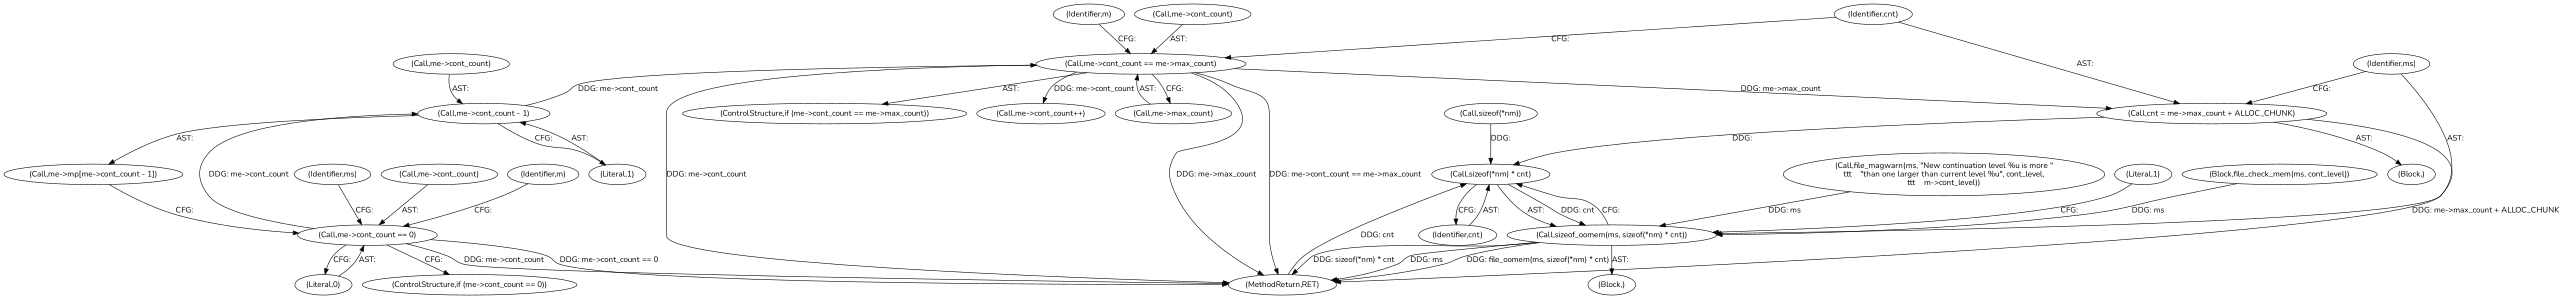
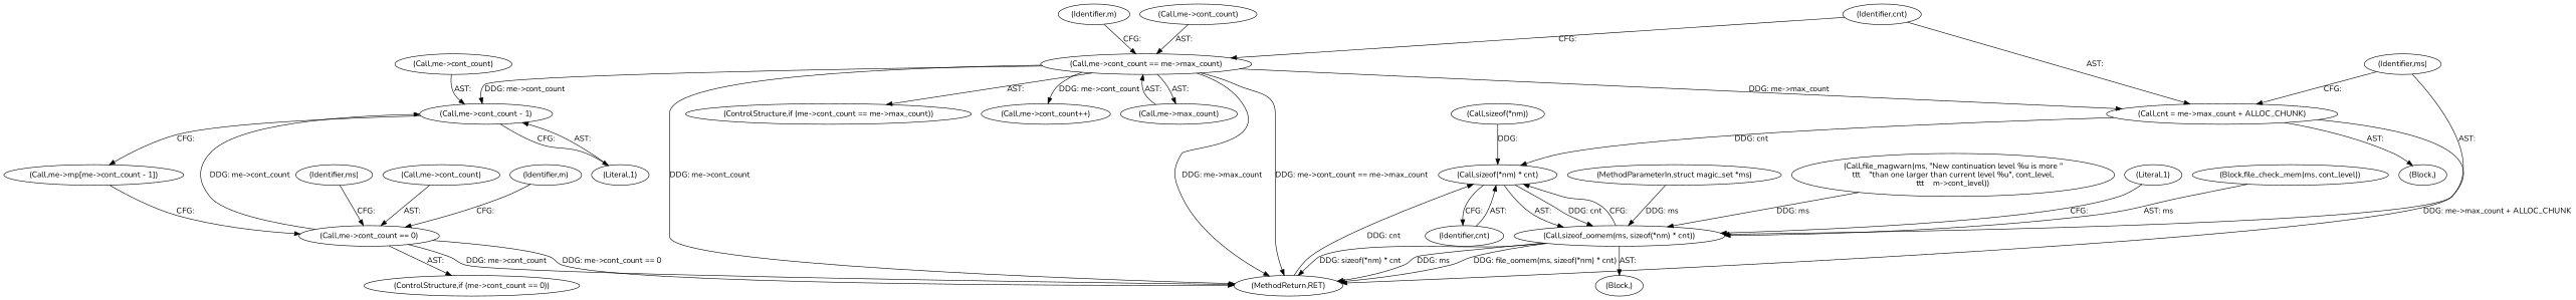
  digraph {
    fontname=Nunito
    node [fontname=Nunito]
    edge [fontname=Nunito]
    n1 [label="(Call,cnt = me->max_count + ALLOC_CHUNK)"]
    n2 [label="(Call,sizeof(*nm) * cnt)"]
    n3 [label="(MethodReturn,RET)"]
    n4 [label="(Block,)"]
    n5 [label="(Call,sizeof_oomem(ms, sizeof(*nm) * cnt))"]
    n6 [label="(Identifier,cnt)"]
    n7 [label="(Call,me->cont_count == me->max_count)"]
    n8 [label="(ControlStructure,if (me->cont_count == me->max_count))"]
    n9 [label="(Call,me->cont_count++)"]
    n10 [label="(Call,me->max_count)"]
    n11 [label="(Call,me->cont_count - 1)"]
    n12 [label="(Call,me->mp[me->cont_count - 1])"]
    n13 [label="(Literal,1)"]
    n14 [label="(Call,me->cont_count == 0)"]
-   n15 [label="(Literal,0)"]
    n16 [label="(ControlStructure,if (me->cont_count == 0))"]
    n17 [label="(Block,)"]
+   n18 [label="(MethodParameterIn,struct magic_set *ms)"]
    n19 [label="(Call,file_magwarn(ms, \"New continuation level %u is more \"\n\t\t\t    \"than one larger than current level %u\", cont_level,\n\t\t\t    m->cont_level))"]
    n20 [label="(Literal,1)"]
    n21 [label="(Call,me->cont_count)"]
    n22 [label="(Identifier,ms)"]
    n23 [label="(Call,sizeof(*nm))"]
    n24 [label="(Identifier,cnt)"]
    n25 [label="(Identifier,m)"]
    n26 [label="(Call,me->cont_count)"]
    n27 [label="(Block,file_check_mem(ms, cont_level))"]
    n28 [label="(Call,me->cont_count)"]
    n29 [label="(Identifier,m)"]
    n30 [label="(Identifier,ms)"]
-   n1 -> n2 [label="DDG: "]
+   n1 -> n2 [label="DDG: cnt"]
    n1 -> n3 [label="DDG: me->max_count + ALLOC_CHUNK"]
    n1 -> n4 [label="AST: "]
    n2 -> n5 [label="AST: "]
    n2 -> n5 [label="DDG: cnt"]
    n2 -> n6 [label="CFG: "]
    n3 -> n2 [label="DDG: cnt"]
    n5 -> n2 [label="CFG: "]
    n5 -> n3 [label="DDG: ms"]
    n5 -> n3 [label="DDG: file_oomem(ms, sizeof(*nm) * cnt)"]
    n5 -> n3 [label="DDG: sizeof(*nm) * cnt"]
    n5 -> n17 [label="AST: "]
    n6 -> n2 [label="AST: "]
    n7 -> n1 [label="DDG: me->max_count"]
    n7 -> n3 [label="DDG: me->cont_count"]
    n7 -> n3 [label="DDG: me->max_count"]
    n7 -> n3 [label="DDG: me->cont_count == me->max_count"]
    n7 -> n8 [label="AST: "]
    n7 -> n9 [label="DDG: me->cont_count"]
-   n7 -> n10 [label="CFG: "]
+   n7 -> n10 [label="AST: "]
    n10 -> n7 [label="AST: "]
-   n11 -> n7 [label="DDG: me->cont_count"]
-   n11 -> n12 [label="AST: "]
+   n7 -> n11 [label="DDG: me->cont_count"]
+   n11 -> n12 [label="CFG: "]
    n11 -> n13 [label="CFG: "]
    n12 -> n14 [label="CFG: "]
    n13 -> n11 [label="AST: "]
    n14 -> n3 [label="DDG: me->cont_count == 0"]
    n14 -> n3 [label="DDG: me->cont_count"]
    n14 -> n11 [label="DDG: me->cont_count"]
-   n14 -> n15 [label="CFG: "]
-   n14 -> n16 [label="CFG: "]
-   n15 -> n14 [label="AST: "]
+   n14 -> n16 [label="AST: "]
+   n18 -> n5 [label="DDG: ms"]
    n19 -> n5 [label="DDG: ms"]
    n20 -> n5 [label="CFG: "]
    n21 -> n14 [label="AST: "]
    n22 -> n1 [label="CFG: "]
    n22 -> n5 [label="AST: "]
    n23 -> n2 [label="DDG: "]
    n24 -> n1 [label="AST: "]
    n24 -> n7 [label="CFG: "]
    n25 -> n7 [label="CFG: "]
    n26 -> n11 [label="AST: "]
-   n27 -> n5 [label="DDG: ms"]
+   n27 -> n5 [label="AST: ms"]
    n28 -> n7 [label="AST: "]
    n29 -> n14 [label="CFG: "]
    n30 -> n14 [label="CFG: "]
  }
